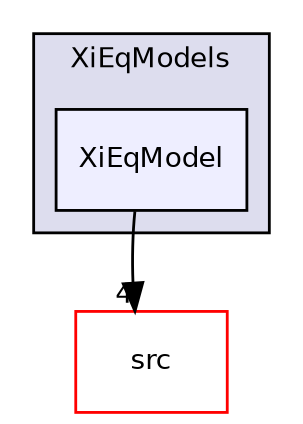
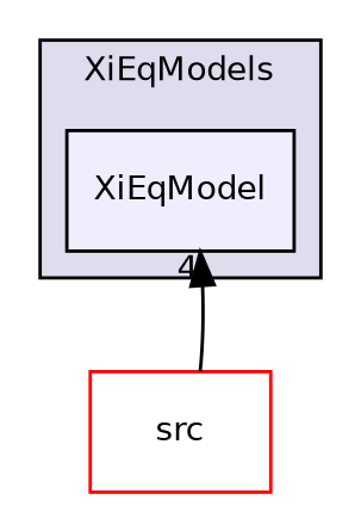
  digraph {
    compound=true
    node [fontname=Helvetica fontsize=10 shape=box]
    n1 [fillcolor="#eeeeff" label=XiEqModel pencolor=black style=filled]
    n2 [color=red label=src]
    subgraph cluster_1 {
      bgcolor="#ddddee"
      fontname=Helvetica
      fontsize=10
      label=XiEqModels
      pencolor=black
      n1
    }
-   n1 -> n2 [headlabel=4 labeldistance=1.5 labelfontname=Helvetica labelfontsize=10]
+   n2 -> n1 [headlabel=4 labeldistance=1.5 labelfontname=Helvetica labelfontsize=10]
  }
